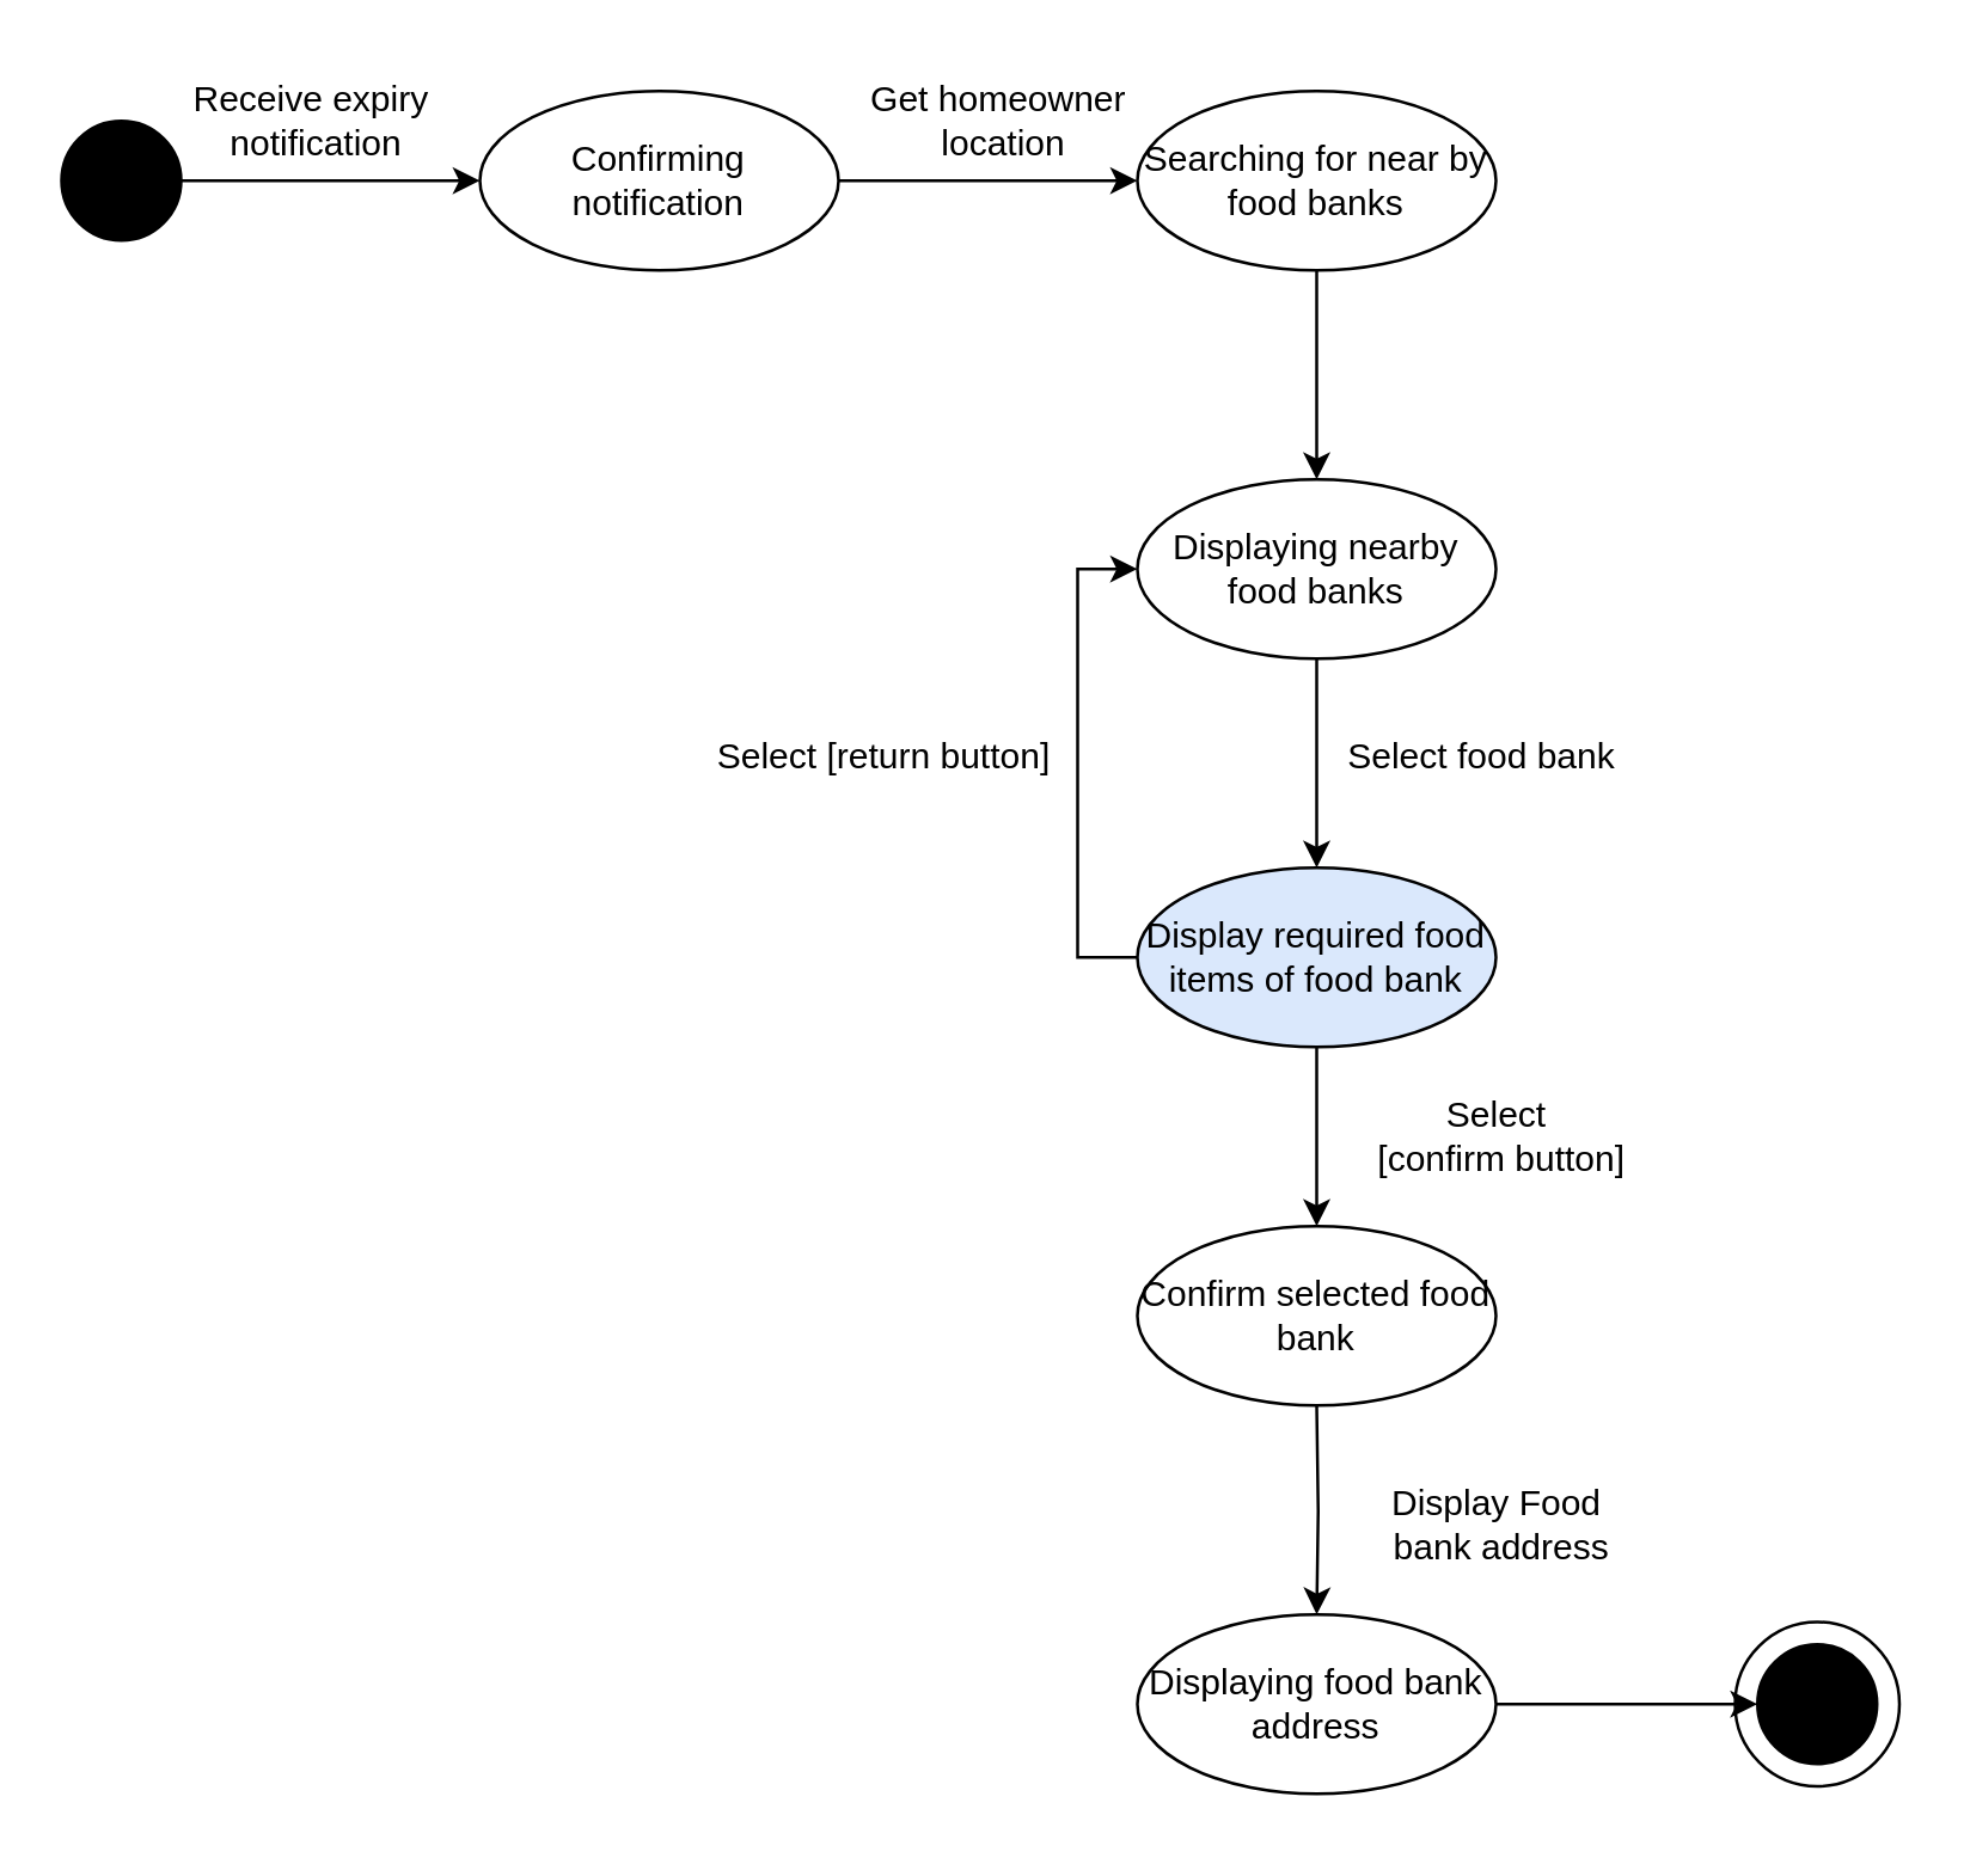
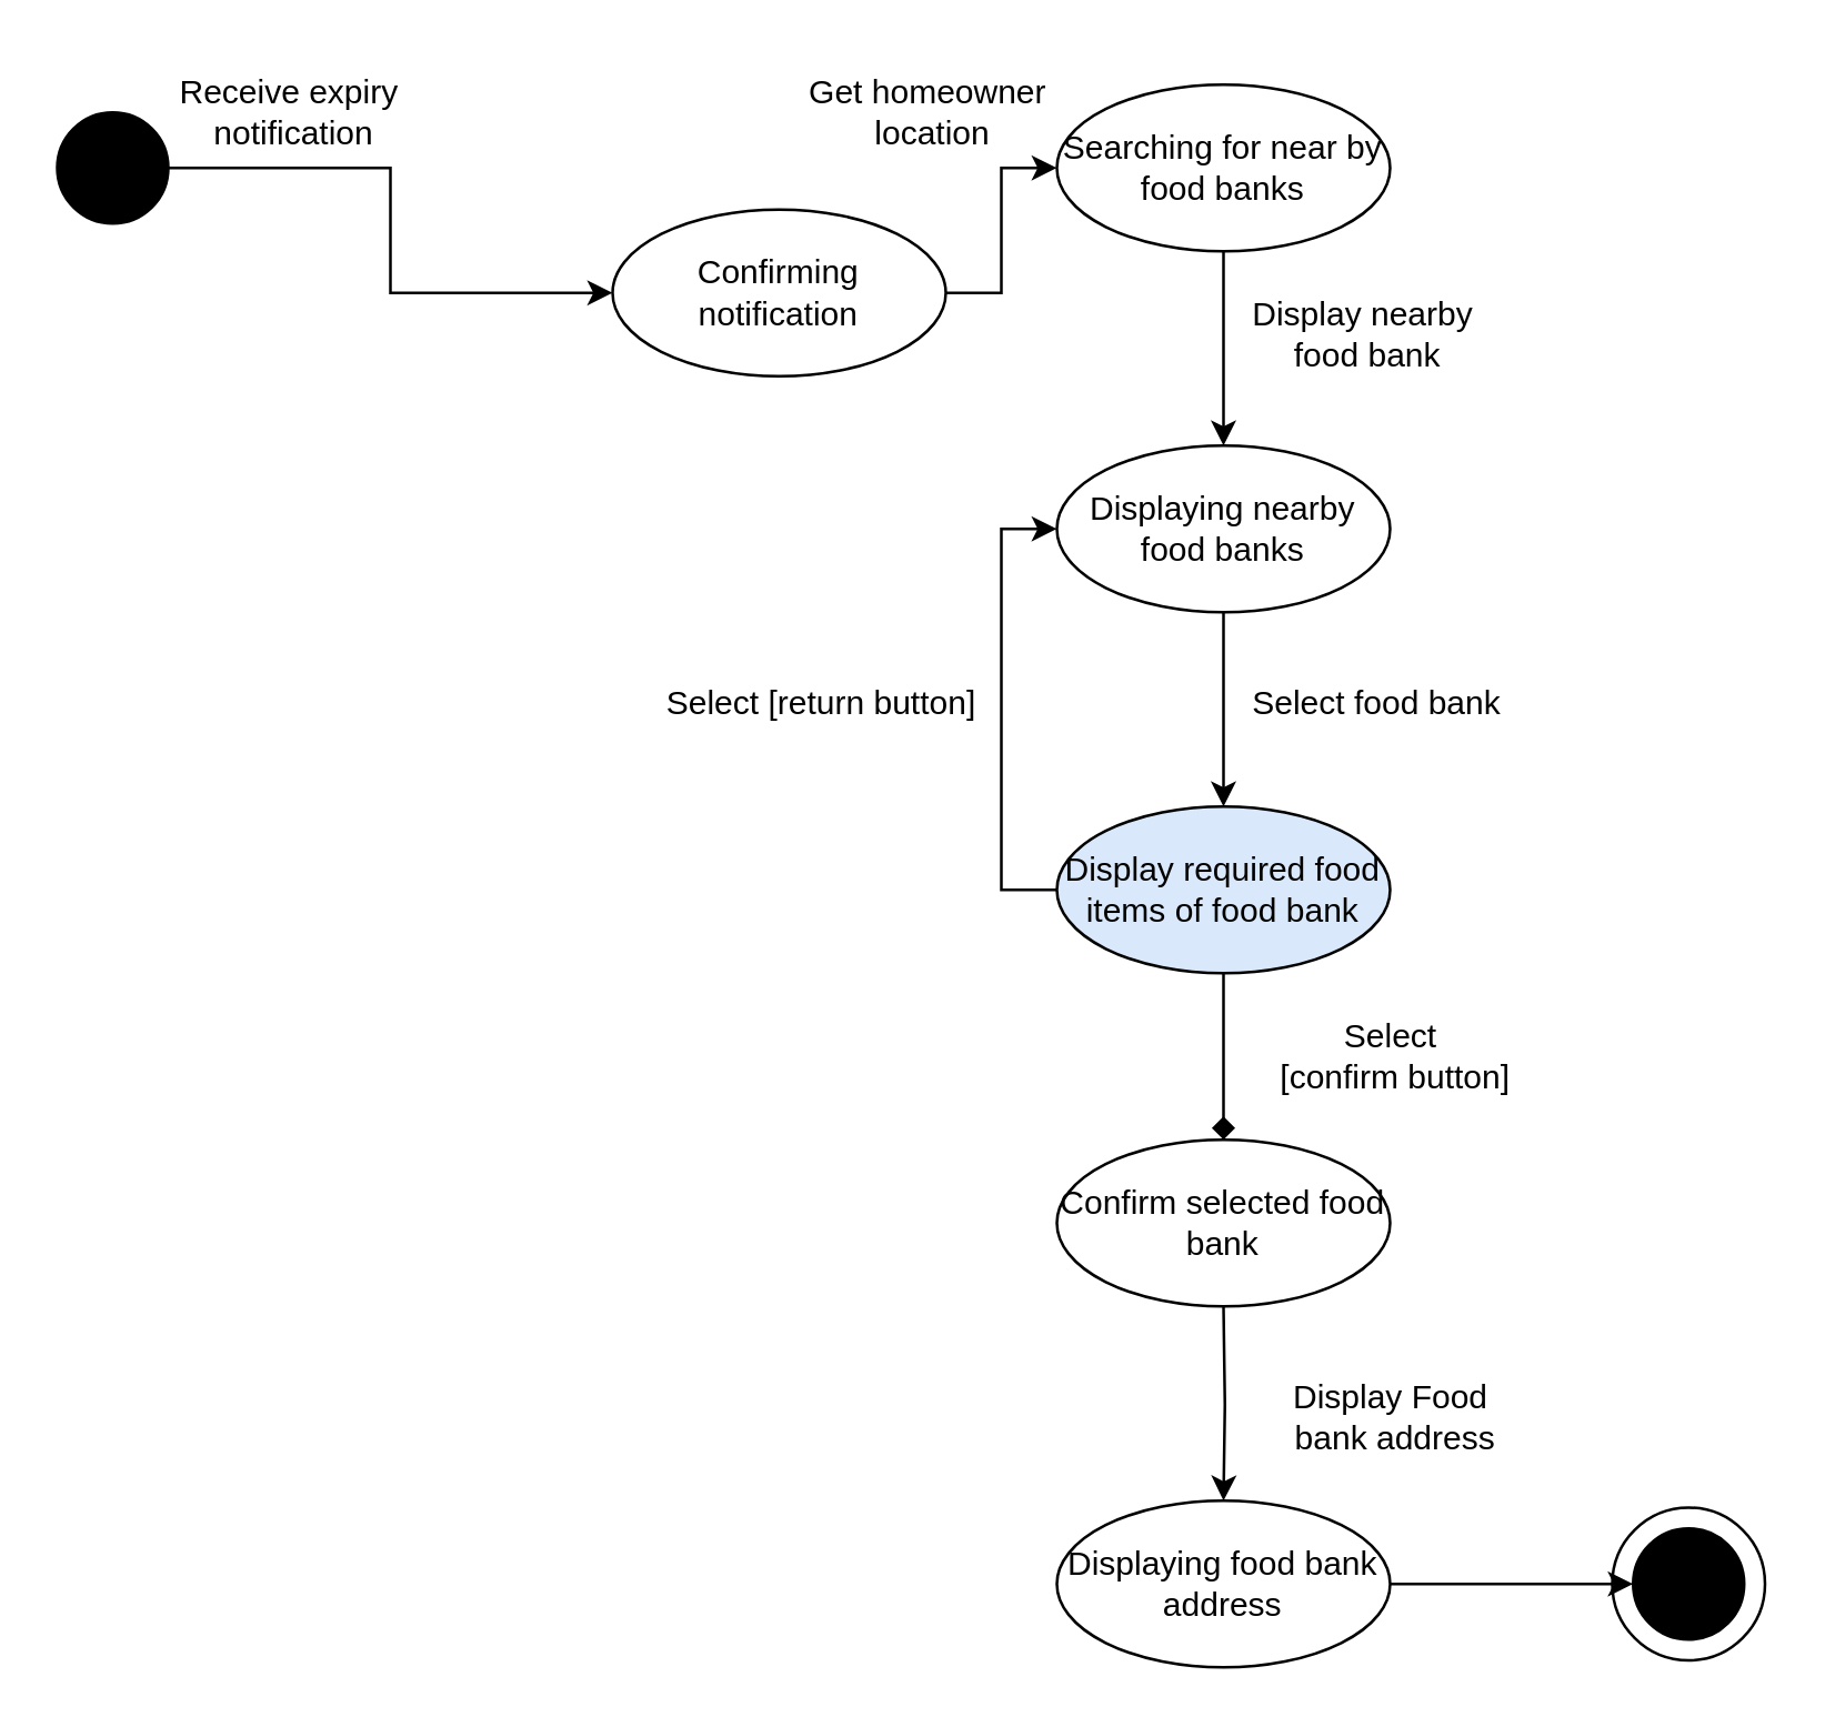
  <mxCell id="0" />
  <mxCell id="1" parent="0" />
  <mxCell id="2" value="" style="edgeStyle=orthogonalEdgeStyle;rounded=0;orthogonalLoop=1;jettySize=auto;html=1;entryX=0;entryY=0.5;entryDx=0;entryDy=0;" edge="1" parent="1" source="3" target="8"><mxGeometry relative="1" as="geometry"><mxPoint x="167.5" y="60" as="targetPoint" /></mxGeometry></mxCell>
  <mxCell id="3" value="" style="ellipse;whiteSpace=wrap;html=1;aspect=fixed;fillColor=#000000;" parent="1" vertex="1"><mxGeometry x="20" y="40" width="40" height="40" as="geometry" /></mxCell>
  <mxCell id="4" value="" style="group" parent="1" vertex="1" connectable="0"><mxGeometry x="580" y="542.5" width="55" height="55" as="geometry" /></mxCell>
  <mxCell id="5" value="" style="ellipse;whiteSpace=wrap;html=1;aspect=fixed;gradientColor=default;fillColor=none;" parent="4" vertex="1"><mxGeometry width="55" height="55" as="geometry" /></mxCell>
  <mxCell id="6" value="" style="ellipse;whiteSpace=wrap;html=1;aspect=fixed;fillColor=#000000;" parent="4" vertex="1"><mxGeometry x="7.5" y="7.5" width="40" height="40" as="geometry" /></mxCell>
  <mxCell id="7" value="" style="edgeStyle=orthogonalEdgeStyle;rounded=0;orthogonalLoop=1;jettySize=auto;html=1;" edge="1" parent="1" source="8" target="10"><mxGeometry relative="1" as="geometry" /></mxCell>
- <mxCell id="8" value="Confirming notification" style="ellipse;whiteSpace=wrap;html=1;" vertex="1" parent="1"><mxGeometry x="160" y="30" width="120" height="60" as="geometry" /></mxCell>
+ <mxCell id="8" value="Confirming notification" style="ellipse;whiteSpace=wrap;html=1;" vertex="1" parent="1"><mxGeometry x="220" y="75" width="120" height="60" as="geometry" /></mxCell>
  <mxCell id="9" value="" style="edgeStyle=orthogonalEdgeStyle;rounded=0;orthogonalLoop=1;jettySize=auto;html=1;" edge="1" parent="1" source="10" target="12"><mxGeometry relative="1" as="geometry" /></mxCell>
  <mxCell id="10" value="Searching for near by food banks" style="ellipse;whiteSpace=wrap;html=1;" vertex="1" parent="1"><mxGeometry x="380" y="30" width="120" height="60" as="geometry" /></mxCell>
  <mxCell id="11" value="" style="edgeStyle=orthogonalEdgeStyle;rounded=0;orthogonalLoop=1;jettySize=auto;html=1;" edge="1" parent="1" source="12" target="16"><mxGeometry relative="1" as="geometry" /></mxCell>
  <mxCell id="12" value="Displaying nearby food banks" style="ellipse;whiteSpace=wrap;html=1;" vertex="1" parent="1"><mxGeometry x="380" y="160" width="120" height="60" as="geometry" /></mxCell>
  <mxCell id="13" value="" style="edgeStyle=orthogonalEdgeStyle;rounded=0;orthogonalLoop=1;jettySize=auto;html=1;" edge="1" parent="1" target="18"><mxGeometry relative="1" as="geometry"><mxPoint x="440" y="470" as="sourcePoint" /></mxGeometry></mxCell>
  <mxCell id="14" style="edgeStyle=orthogonalEdgeStyle;rounded=0;orthogonalLoop=1;jettySize=auto;html=1;entryX=0;entryY=0.5;entryDx=0;entryDy=0;" edge="1" parent="1" source="16" target="12"><mxGeometry relative="1" as="geometry"><Array as="points"><mxPoint x="360" y="320" /><mxPoint x="360" y="190" /></Array></mxGeometry></mxCell>
- <mxCell id="15" value="" style="edgeStyle=orthogonalEdgeStyle;rounded=0;orthogonalLoop=1;jettySize=auto;html=1;" edge="1" parent="1" source="16" target="25"><mxGeometry relative="1" as="geometry" /></mxCell>
+ <mxCell id="15" value="" style="edgeStyle=orthogonalEdgeStyle;rounded=0;orthogonalLoop=1;jettySize=auto;html=1;endArrow=diamond;" edge="1" parent="1" source="16" target="25"><mxGeometry relative="1" as="geometry" /></mxCell>
  <mxCell id="16" value="Display required food items of food bank" style="ellipse;whiteSpace=wrap;html=1;fillColor=#dae8fc;" vertex="1" parent="1"><mxGeometry x="380" y="290" width="120" height="60" as="geometry" /></mxCell>
  <mxCell id="17" value="" style="edgeStyle=orthogonalEdgeStyle;rounded=0;orthogonalLoop=1;jettySize=auto;html=1;" edge="1" parent="1" source="18" target="6"><mxGeometry relative="1" as="geometry" /></mxCell>
  <mxCell id="18" value="Displaying food bank address" style="ellipse;whiteSpace=wrap;html=1;" vertex="1" parent="1"><mxGeometry x="380" y="540" width="120" height="60" as="geometry" /></mxCell>
  <mxCell id="19" value="&lt;div&gt;Receive expiry&amp;nbsp;&lt;/div&gt;&lt;div&gt;notification&lt;/div&gt;" style="text;html=1;align=center;verticalAlign=middle;resizable=0;points=[];autosize=1;strokeColor=none;fillColor=none;" vertex="1" parent="1"><mxGeometry x="50" y="20" width="110" height="40" as="geometry" /></mxCell>
  <mxCell id="20" value="&lt;div&gt;Get homeowner&amp;nbsp;&lt;/div&gt;&lt;div&gt;location&lt;/div&gt;" style="text;html=1;align=center;verticalAlign=middle;resizable=0;points=[];autosize=1;strokeColor=none;fillColor=none;" vertex="1" parent="1"><mxGeometry x="280" y="20" width="110" height="40" as="geometry" /></mxCell>
+ <mxCell id="21" value="&lt;div&gt;Display nearby&lt;/div&gt;&lt;div&gt;&amp;nbsp;food bank&lt;/div&gt;" style="text;html=1;align=center;verticalAlign=middle;resizable=0;points=[];autosize=1;strokeColor=none;fillColor=none;" vertex="1" parent="1"><mxGeometry x="440" y="100" width="100" height="40" as="geometry" /></mxCell>
  <mxCell id="22" value="Select food bank" style="text;html=1;align=center;verticalAlign=middle;resizable=0;points=[];autosize=1;strokeColor=none;fillColor=none;" vertex="1" parent="1"><mxGeometry x="440" y="238" width="110" height="30" as="geometry" /></mxCell>
  <mxCell id="23" value="&lt;div&gt;Display Food&lt;/div&gt;&lt;div&gt;&amp;nbsp;bank address&lt;/div&gt;" style="text;html=1;align=center;verticalAlign=middle;resizable=0;points=[];autosize=1;strokeColor=none;fillColor=none;" vertex="1" parent="1"><mxGeometry x="450" y="490" width="100" height="40" as="geometry" /></mxCell>
  <mxCell id="24" value="Select [return button]" style="text;html=1;align=center;verticalAlign=middle;resizable=0;points=[];autosize=1;strokeColor=none;fillColor=none;" vertex="1" parent="1"><mxGeometry x="230" y="238" width="130" height="30" as="geometry" /></mxCell>
  <mxCell id="25" value="Confirm selected food bank" style="ellipse;whiteSpace=wrap;html=1;" vertex="1" parent="1"><mxGeometry x="380" y="410" width="120" height="60" as="geometry" /></mxCell>
  <mxCell id="26" value="&lt;div&gt;Select&lt;/div&gt;&lt;div&gt;&amp;nbsp;[confirm button]&lt;/div&gt;" style="text;html=1;align=center;verticalAlign=middle;resizable=0;points=[];autosize=1;strokeColor=none;fillColor=none;" vertex="1" parent="1"><mxGeometry x="445" y="360" width="110" height="40" as="geometry" /></mxCell>
